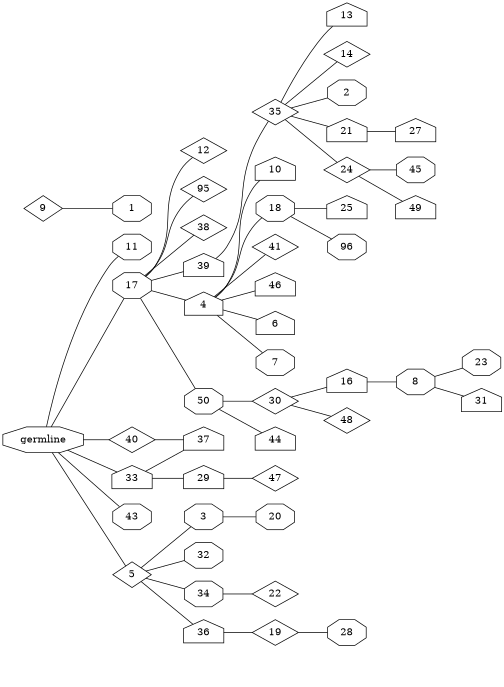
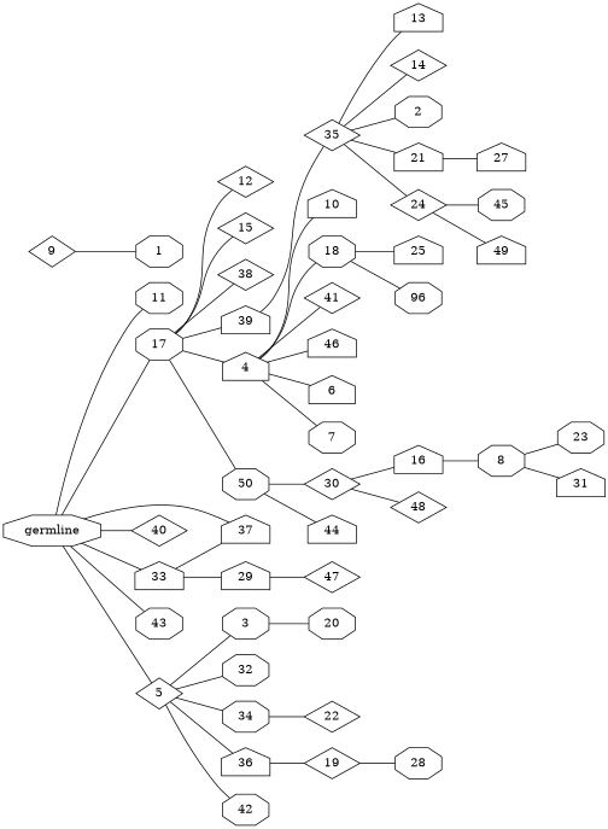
  graph {
    rankdir=LR
    node [shape=octagon]
    n1 [label=germline]
    n2 [label=11]
    n3 [label=17]
    n4 [label=33 shape=house]
    n5 [label=37 shape=house]
    n6 [label=40 shape=diamond]
    n7 [label=43]
    n8 [label=5 shape=diamond]
    n9 [label=12 shape=diamond]
-   n10 [label=95 shape=diamond]
+   n10 [label=15 shape=diamond]
    n11 [label=38 shape=diamond]
    n12 [label=39 shape=house]
    n13 [label=4 shape=house]
    n14 [label=50]
    n15 [label=29 shape=house]
    n16 [label=3]
    n17 [label=32]
    n18 [label=34]
    n19 [label=36 shape=house]
+   n20 [label=42]
    n21 [label=35 shape=diamond]
    n22 [label=10 shape=house]
    n23 [label=18]
    n24 [label=41 shape=diamond]
    n25 [label=46 shape=house]
    n26 [label=6 shape=house]
    n27 [label=7]
    n28 [label=30 shape=diamond]
    n29 [label=44 shape=house]
    n30 [label=13 shape=house]
    n31 [label=14 shape=diamond]
    n32 [label=2]
    n33 [label=21 shape=house]
    n34 [label=24 shape=diamond]
    n35 [label=27 shape=house]
    n36 [label=45]
    n37 [label=49 shape=house]
    n38 [label=25 shape=house]
    n39 [label=96]
    n40 [label=16 shape=house]
    n41 [label=48 shape=diamond]
    n42 [label=8]
    n43 [label=23]
    n44 [label=31 shape=house]
    n45 [label=47 shape=diamond]
    n46 [label=9 shape=diamond]
    n47 [label=1]
    n48 [label=20]
    n49 [label=22 shape=diamond]
    n50 [label=19 shape=diamond]
    n51 [label=28]
    n1 -- n2
    n1 -- n3
    n1 -- n4
-   n6 -- n5
+   n1 -- n5
    n1 -- n6
    n1 -- n7
    n1 -- n8
    n3 -- n9
    n3 -- n10
    n3 -- n11
    n3 -- n12
    n3 -- n13
    n3 -- n14
    n4 -- n5
    n4 -- n15
    n8 -- n16
    n8 -- n17
    n8 -- n18
    n8 -- n19
+   n8 -- n20
    n12 -- n21
    n13 -- n22
    n13 -- n23
    n13 -- n24
    n13 -- n25
    n13 -- n26
    n13 -- n27
    n14 -- n28
    n14 -- n29
    n15 -- n45
    n16 -- n48
    n18 -- n49
    n19 -- n50
    n21 -- n30
    n21 -- n31
    n21 -- n32
    n21 -- n33
    n21 -- n34
    n23 -- n38
    n23 -- n39
    n28 -- n40
    n28 -- n41
    n33 -- n35
    n34 -- n36
    n34 -- n37
    n40 -- n42
    n42 -- n43
    n42 -- n44
    n46 -- n47
    n50 -- n51
  }
